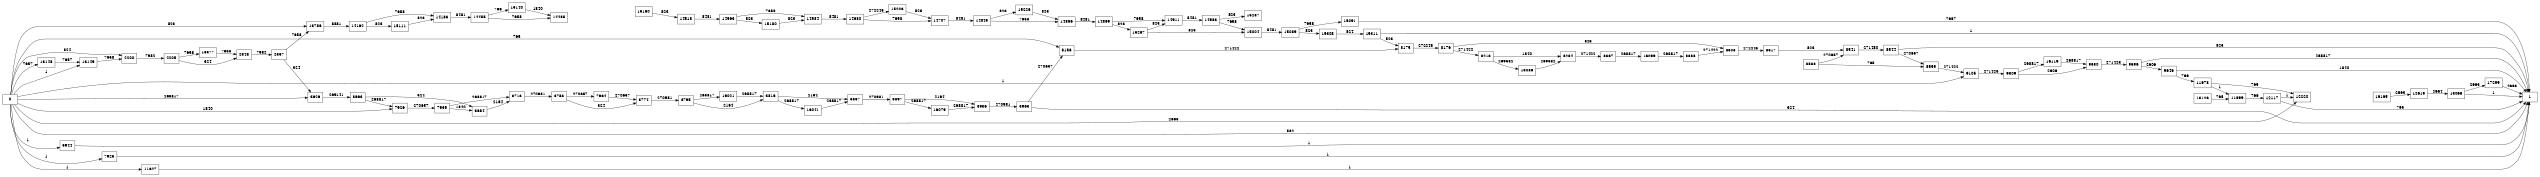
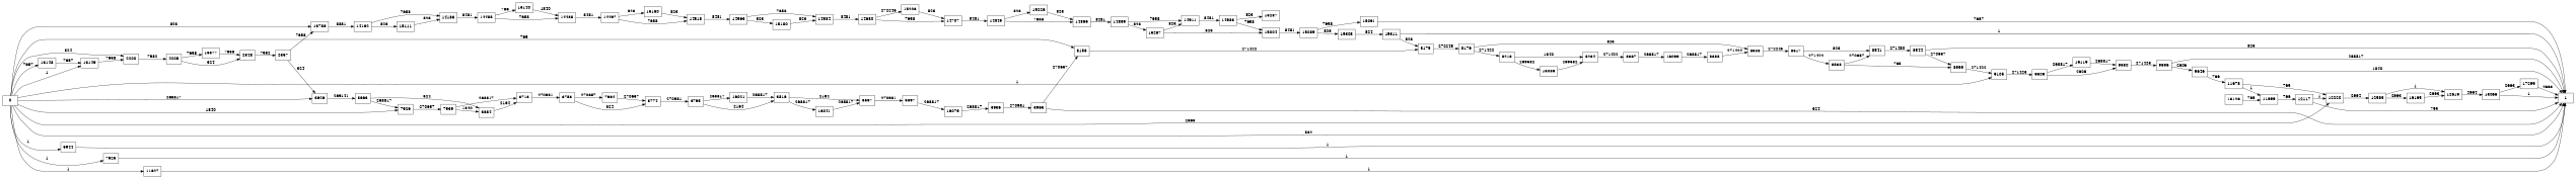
  digraph {
    rankdir=LR
    node [shape=rectangle]
    2200
    2205
    2348
    13377
    2357
    3626
    13786
    3663
    14162
    3684
    7926
    14183
    15111
    3713
    7939
    3753
    3774
    7964
    3795
    3816
    16021
    3837
    16041
    3897
    3936
    16079
    3963
    1
    8156
    8175
    8176
    5944
    7925
    8213
    8508
    8234
    13086
    8517
    8367
    8538
    8541
    16099
    8388
    8559
    8544
    9105
    9309
    9330
    16119
    9596
    9646
    11678
    11699
    12220
    12117
    13126
    11627
+   12583
    12619
    16165
    13066
    17299
    13148
    13149
    14455
    14485
    15140
+   14497
    14518
    15160
    14563
    14584
    15180
    14680
    14707
    15206
    14845
    14866
    15226
    14869
    14911
    15267
    14983
    15004
    15287
    15089
    15091
    15308
    15311
    0
    2200 -> 2205 [label=7982]
    2205 -> 2348 [label=324]
    2205 -> 13377 [label=7658]
    2348 -> 2357 [label=7982]
    13377 -> 2348 [label=7658]
    2357 -> 3626 [label=324]
    2357 -> 13786 [label=7658]
    3626 -> 3663 [label=269141]
    13786 -> 14162 [label=8881]
    3663 -> 3684 [label=324]
    3663 -> 7926 [label=268817]
    14162 -> 14183 [label=7658]
    14162 -> 15111 [label=823]
    3684 -> 3713 [label=2164]
    7926 -> 7939 [label=270657]
    14183 -> 14455 [label=8481]
    15111 -> 14183 [label=823]
    3713 -> 3753 [label=270981]
    7939 -> 3684 [label=1840]
    7939 -> 3713 [label=268817]
    3753 -> 3774 [label=324]
    3753 -> 7964 [label=270657]
    3774 -> 3795 [label=270981]
    7964 -> 3774 [label=270657]
    3795 -> 3816 [label=2164]
    3795 -> 16021 [label=268817]
    3816 -> 3837 [label=2164]
    3816 -> 16041 [label=268817]
    16021 -> 3816 [label=268817]
    3837 -> 3897 [label=270981]
    16041 -> 3837 [label=268817]
-   3897 -> 3936 [label=2164]
    3897 -> 16079 [label=268817]
    3936 -> 3963 [label=270981]
    16079 -> 3936 [label=268817]
    3963 -> 1 [label=324]
    3963 -> 8156 [label=270657]
    8156 -> 8175 [label=271422]
    8175 -> 8176 [label=272245]
    8176 -> 8213 [label=271422]
    8176 -> 8508 [label=823]
    5944 -> 1 [label=1]
    7925 -> 1 [label=1]
    8213 -> 8234 [label=1840]
    8213 -> 13086 [label=269582]
    8508 -> 8517 [label=272245]
    8234 -> 8367 [label=271422]
    13086 -> 8234 [label=269582]
+   8517 -> 8538 [label=271422]
    8517 -> 8541 [label=823]
    8367 -> 16099 [label=268817]
    8538 -> 8541 [label=270657]
    8538 -> 8559 [label=765]
    8541 -> 8544 [label=271480]
    16099 -> 8388 [label=268817]
    8388 -> 8508 [label=271422]
    8559 -> 9105 [label=271422]
    8544 -> 1 [label=823]
    8544 -> 8559 [label=270657]
    9105 -> 9309 [label=271423]
    9309 -> 9330 [label=2606]
    9309 -> 16119 [label=268817]
    9330 -> 9596 [label=271423]
    16119 -> 9330 [label=268817]
    9596 -> 1 [label=268817]
    9596 -> 9646 [label=2606]
    9646 -> 1 [label=1840]
    9646 -> 11678 [label=766]
    11678 -> 11699 [label=1]
    11678 -> 12220 [label=765]
    11699 -> 12117 [label=766]
+   12220 -> 12583 [label=2664]
    12117 -> 1 [label=765]
    12117 -> 12220 [label=1]
    13126 -> 11699 [label=765]
    11627 -> 1 [label=1]
+   12583 -> 12619 [label=1]
+   12583 -> 16165 [label=2663]
    12619 -> 13066 [label=2664]
    16165 -> 12619 [label=2663]
    13066 -> 1 [label=1]
    13066 -> 17299 [label=2663]
    17299 -> 1 [label=2663]
    13148 -> 13149 [label=7657]
    13149 -> 2200 [label=7658]
    14455 -> 14485 [label=7658]
    14455 -> 15140 [label=766]
+   14485 -> 14497 [label=8481]
    15140 -> 14485 [label=1840]
+   14497 -> 14518 [label=7658]
+   14497 -> 15160 [label=823]
    14518 -> 14563 [label=8481]
    15160 -> 14518 [label=823]
    14563 -> 14584 [label=7658]
    14563 -> 15180 [label=823]
    14584 -> 14680 [label=8481]
    15180 -> 14584 [label=823]
    14680 -> 14707 [label=7658]
    14680 -> 15206 [label=272245]
    14707 -> 14845 [label=8481]
    15206 -> 14707 [label=823]
    14845 -> 14866 [label=7658]
    14845 -> 15226 [label=823]
    14866 -> 14869 [label=8481]
    15226 -> 14866 [label=823]
    14869 -> 14911 [label=7658]
    14869 -> 15267 [label=823]
    14911 -> 14983 [label=8481]
    15267 -> 14911 [label=823]
    15267 -> 15004 [label=823]
    14983 -> 15004 [label=7658]
    14983 -> 15287 [label=823]
    15004 -> 15089 [label=8481]
    15089 -> 15091 [label=7658]
    15089 -> 15308 [label=823]
    15091 -> 1 [label=7657]
    15308 -> 15311 [label=824]
    15311 -> 1 [label=1]
    15311 -> 8175 [label=823]
    0 -> 2200 [label=324]
    0 -> 3626 [label=268817]
    0 -> 13786 [label=823]
    0 -> 7926 [label=1840]
    0 -> 1 [label=582]
    0 -> 8156 [label=765]
    0 -> 5944 [label=1]
    0 -> 7925 [label=1]
    0 -> 9105 [label=1]
    0 -> 12220 [label=2663]
    0 -> 11627 [label=1]
    0 -> 13148 [label=7657]
    0 -> 13149 [label=1]
  }
